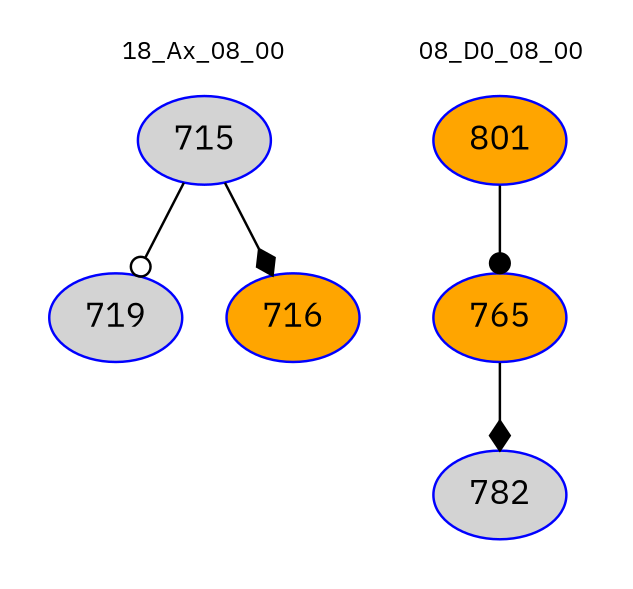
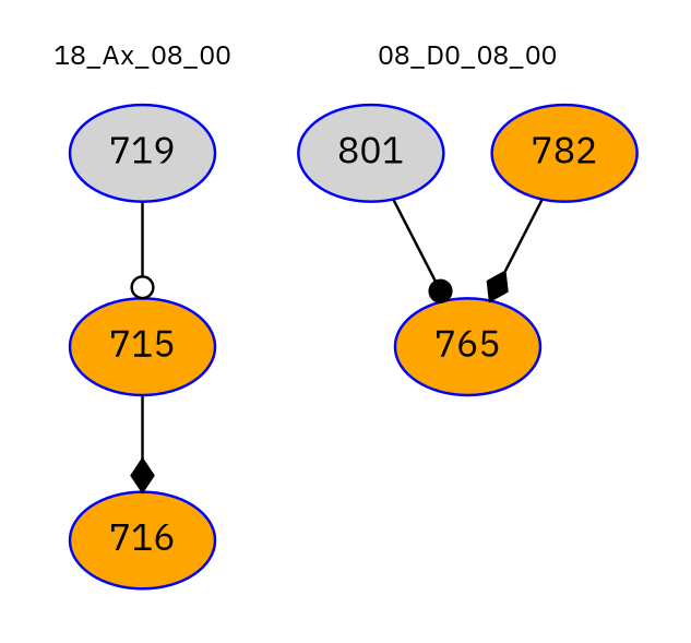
  digraph {
    fontname="IBM Plex Sans"
    node [color=blue fillcolor=orange fontname="IBM Plex Sans" style=filled]
    edge [arrowhead=diamond color=black fontname="IBM Plex Sans"]
    n1 [fillcolor=lightgrey label=719]
-   n2 [fillcolor=lightgrey label=715]
+   n2 [label=715]
    n3 [label=716]
-   n4 [fillcolor=lightgrey label=782]
+   n4 [label=782]
    n5 [label=765]
-   n6 [label=801]
+   n6 [fillcolor=lightgrey label=801]
    subgraph cluster_1 {
      color=white
      fontsize=10
      label="18_Ax_08_00"
      n1
      n2
      n3
    }
    subgraph cluster_2 {
      color=white
      fontsize=10
      label="08_D0_08_00"
      n4
      n5
      n6
    }
-   n2 -> n1 [arrowhead=odot]
+   n1 -> n2 [arrowhead=odot]
    n2 -> n3
-   n5 -> n4
+   n4 -> n5
    n6 -> n5 [arrowhead=dot]
  }
